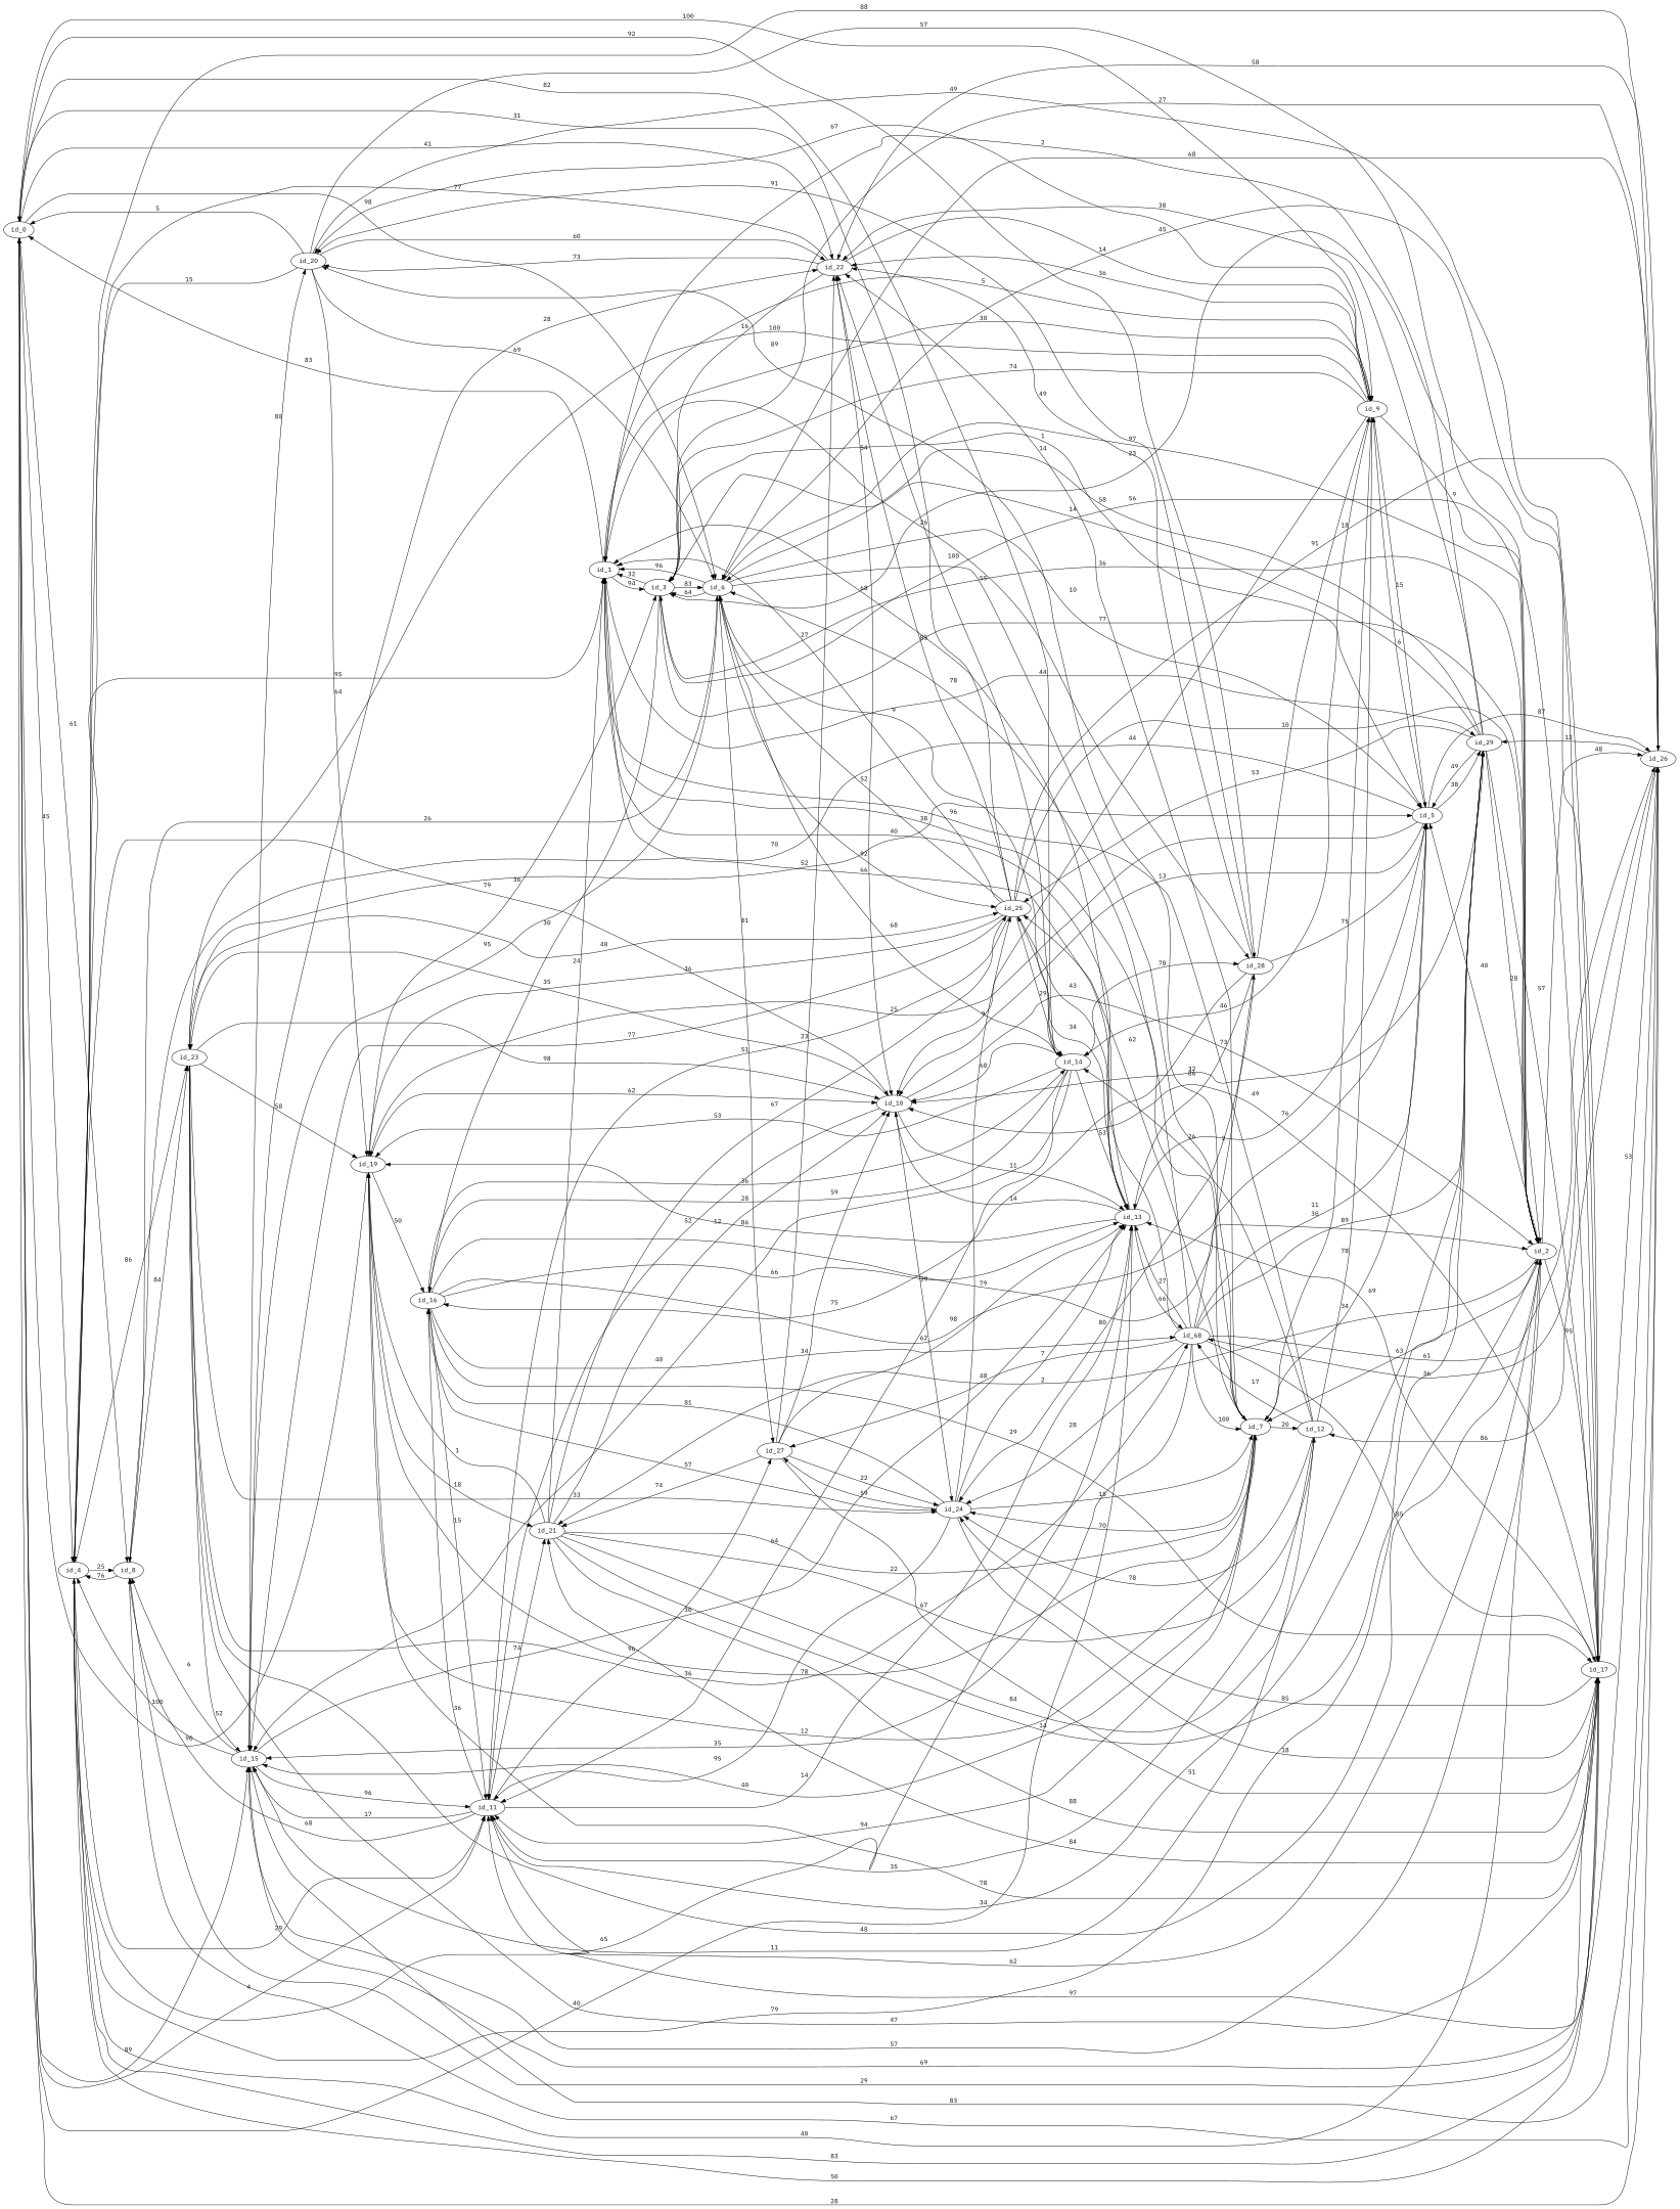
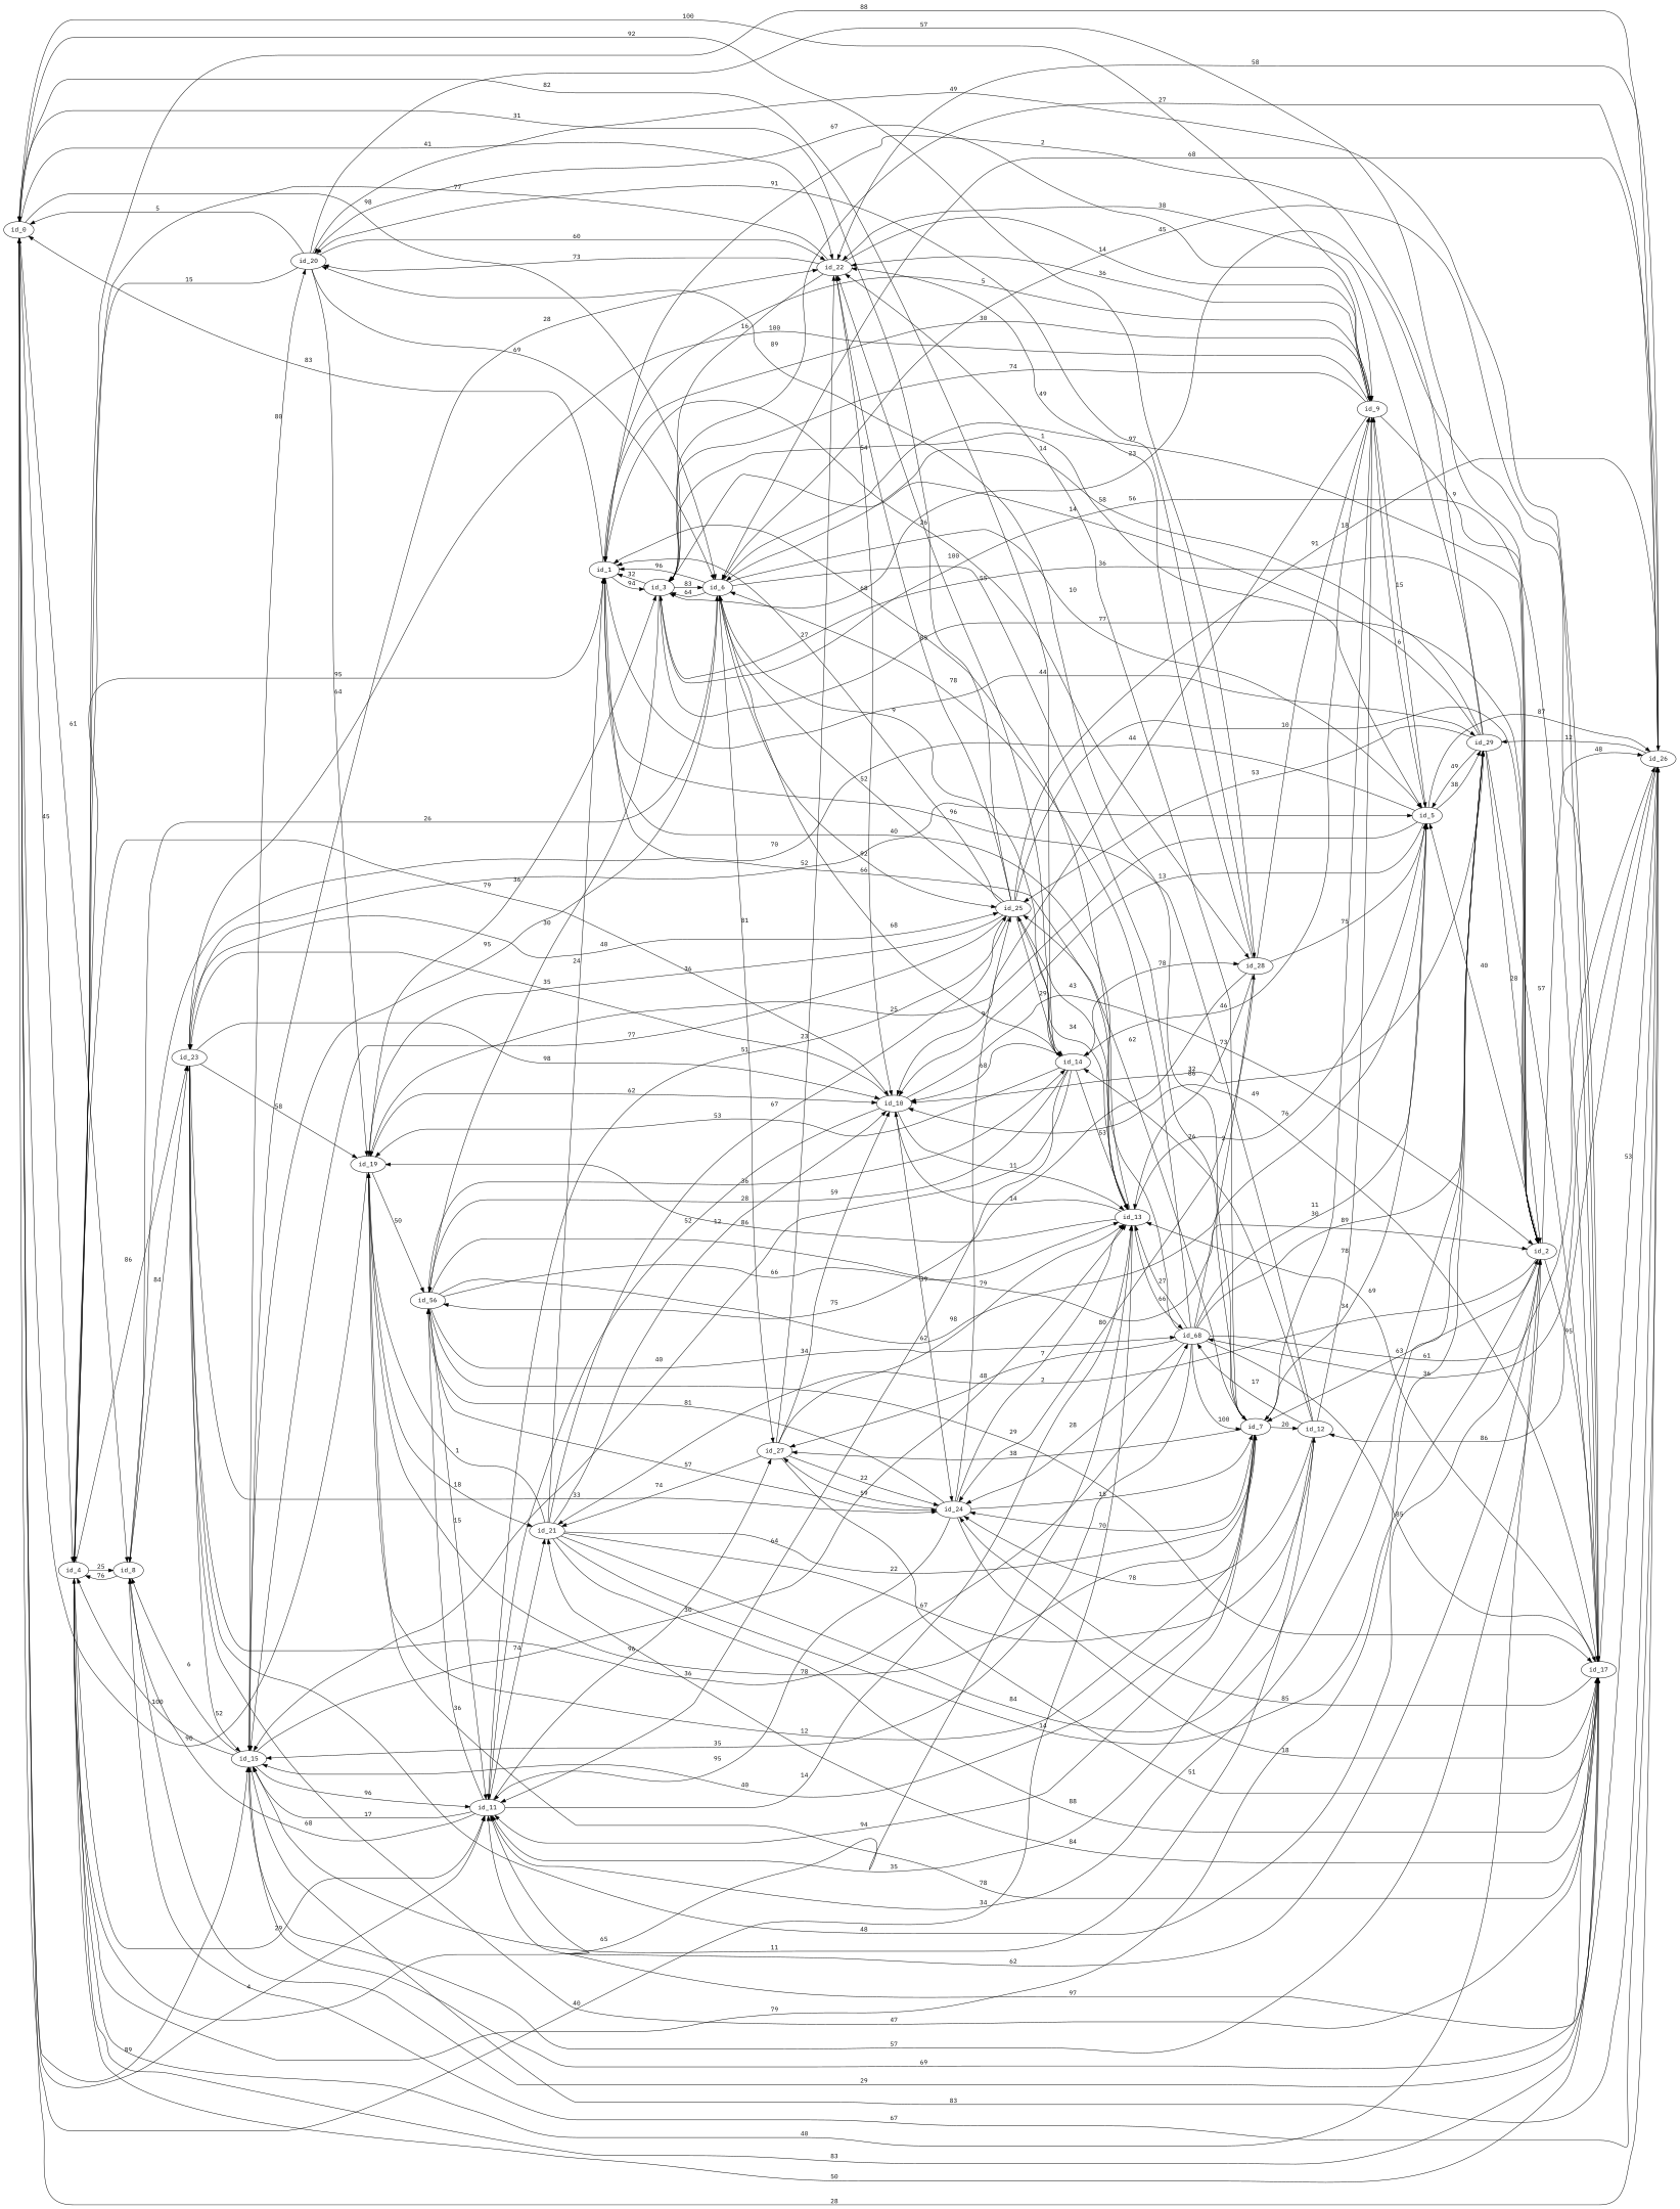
  digraph {
    fontname="IBM Plex Mono"
    rankdir=LR
    node [fontname="IBM Plex Mono"]
    edge [fontname="IBM Plex Mono"]
    id_0
    id_4
    id_6
    id_8
    id_9
    id_11
    id_15
    id_22
    id_26
    id_28
    id_1
    id_13
    id_29
    id_2
    id_17
    id_10
    id_23
    id_3
    id_5
    id_7
    id_14
    id_25
    id_27
    id_20
    id_21
-   id_16
+   id_16 [label=id_56]
    id_12
    n28 [label=id_68]
    id_24
    id_19
    id_0 -> id_4 [label=45]
    id_0 -> id_6 [label=98]
    id_0 -> id_8 [label=61]
    id_0 -> id_9 [label=100]
    id_0 -> id_11 [label=4]
    id_0 -> id_15 [label=89]
    id_0 -> id_22 [label=41]
    id_0 -> id_26 [label=28]
    id_0 -> id_28 [label=92]
    id_4 -> id_8 [label=25]
    id_4 -> id_11 [label=29]
    id_4 -> id_1 [label=95]
    id_4 -> id_13 [label=65]
    id_4 -> id_29 [label=79]
    id_4 -> id_2 [label=40]
    id_4 -> id_17 [label=83]
    id_4 -> id_10 [label=79]
    id_4 -> id_23 [label=86]
    id_6 -> id_15 [label=95]
    id_6 -> id_1 [label=96]
    id_6 -> id_2 [label=97]
    id_6 -> id_3 [label=64]
    id_6 -> id_5 [label=10]
    id_6 -> id_7 [label=55]
    id_6 -> id_14 [label=68]
    id_6 -> id_25 [label=92]
    id_6 -> id_27 [label=81]
    id_8 -> id_4 [label=76]
    id_8 -> id_6 [label=26]
    id_8 -> id_26 [label=67]
    id_8 -> id_23 [label=84]
    id_9 -> id_22 [label=36]
    id_9 -> id_1 [label=30]
    id_9 -> id_2 [label=9]
    id_9 -> id_10 [label=44]
    id_9 -> id_23 [label=100]
    id_9 -> id_3 [label=74]
    id_9 -> id_5 [label=15]
    id_9 -> id_7 [label=30]
    id_9 -> id_14 [label=46]
    id_9 -> id_20 [label=67]
    id_11 -> id_8 [label=68]
    id_11 -> id_15 [label=17]
    id_11 -> id_13 [label=14]
    id_11 -> id_27 [label=96]
    id_11 -> id_21 [label=74]
    id_11 -> id_16 [label=36]
    id_15 -> id_4 [label=100]
    id_15 -> id_8 [label=6]
    id_15 -> id_11 [label=96]
    id_15 -> id_22 [label=28]
    id_15 -> id_26 [label=83]
    id_15 -> id_13 [label=30]
    id_15 -> id_20 [label=80]
    id_22 -> id_4 [label=77]
    id_22 -> id_9 [label=14]
    id_22 -> id_10 [label=54]
    id_22 -> id_3 [label=16]
    id_22 -> id_20 [label=73]
    id_26 -> id_4 [label=88]
    id_26 -> id_6 [label=68]
    id_26 -> id_11 [label=97]
    id_26 -> id_22 [label=58]
    id_26 -> id_29 [label=12]
    id_26 -> id_3 [label=27]
    id_26 -> id_12 [label=86]
    id_26 -> n28 [label=36]
    id_28 -> id_9 [label=91]
    id_28 -> id_22 [label=49]
    id_28 -> id_13 [label=86]
    id_28 -> id_5 [label=75]
    id_28 -> id_20 [label=91]
    id_28 -> id_16 [label=75]
    id_28 -> id_24 [label=80]
    id_1 -> id_0 [label=83]
    id_1 -> id_9 [label=5]
    id_1 -> id_28 [label=26]
    id_1 -> id_13 [label=66]
    id_1 -> id_29 [label=44]
    id_1 -> id_3 [label=94]
    id_13 -> id_0 [label=40]
    id_13 -> id_1 [label=68]
    id_13 -> id_10 [label=14]
    id_13 -> id_5 [label=76]
    id_13 -> id_25 [label=34]
    id_13 -> n28 [label=66]
    id_13 -> id_19 [label=86]
    id_29 -> id_6 [label=58]
    id_29 -> id_11 [label=34]
    id_29 -> id_22 [label=38]
    id_29 -> id_1 [label=2]
    id_29 -> id_2 [label=28]
    id_29 -> id_17 [label=57]
    id_29 -> id_10 [label=32]
    id_29 -> id_3 [label=14]
    id_29 -> id_5 [label=49]
    id_29 -> id_25 [label=53]
    id_2 -> id_11 [label=62]
    id_2 -> id_15 [label=57]
    id_2 -> id_26 [label=48]
    id_2 -> id_17 [label=95]
    id_2 -> id_3 [label=36]
    id_2 -> id_5 [label=40]
    id_2 -> id_7 [label=63]
    id_2 -> id_21 [label=2]
    id_17 -> id_4 [label=50]
    id_17 -> id_6 [label=45]
    id_17 -> id_8 [label=29]
    id_17 -> id_15 [label=69]
    id_17 -> id_26 [label=53]
    id_17 -> id_13 [label=69]
    id_17 -> id_10 [label=49]
    id_17 -> id_3 [label=23]
    id_17 -> id_21 [label=84]
    id_17 -> id_24 [label=85]
    id_10 -> id_11 [label=52]
    id_10 -> id_13 [label=11]
    id_10 -> id_2 [label=73]
    id_10 -> id_23 [label=35]
    id_10 -> id_24 [label=39]
    id_23 -> id_15 [label=52]
    id_23 -> id_2 [label=48]
    id_23 -> id_17 [label=47]
    id_23 -> id_10 [label=98]
    id_23 -> id_5 [label=52]
    id_23 -> id_25 [label=40]
    id_23 -> n28 [label=36]
    id_23 -> id_24 [label=33]
    id_23 -> id_19 [label=58]
    id_3 -> id_6 [label=83]
    id_3 -> id_1 [label=32]
    id_3 -> id_2 [label=77]
    id_3 -> id_17 [label=56]
    id_3 -> id_5 [label=1]
    id_3 -> id_16 [label=30]
    id_5 -> id_8 [label=70]
    id_5 -> id_9 [label=6]
    id_5 -> id_26 [label=87]
    id_5 -> id_29 [label=38]
    id_5 -> id_10 [label=13]
    id_5 -> id_19 [label=25]
    id_7 -> id_11 [label=94]
    id_7 -> id_15 [label=40]
    id_7 -> id_22 [label=14]
-   id_7 -> id_1 [label=38]
+   id_7 -> id_27 [label=38]
    id_7 -> id_5 [label=34]
    id_7 -> id_25 [label=62]
    id_7 -> id_20 [label=89]
    id_7 -> id_12 [label=20]
    id_7 -> id_24 [label=70]
    id_7 -> id_19 [label=12]
    id_14 -> id_0 [label=82]
    id_14 -> id_6 [label=9]
    id_14 -> id_11 [label=64]
    id_14 -> id_15 [label=40]
    id_14 -> id_22 [label=100]
    id_14 -> id_28 [label=78]
    id_14 -> id_13 [label=53]
    id_14 -> id_10 [label=68]
    id_14 -> id_16 [label=28]
    id_14 -> id_19 [label=53]
    id_25 -> id_0 [label=31]
    id_25 -> id_6 [label=52]
    id_25 -> id_11 [label=51]
    id_25 -> id_15 [label=77]
    id_25 -> id_22 [label=85]
    id_25 -> id_26 [label=18]
    id_25 -> id_1 [label=27]
    id_25 -> id_13 [label=43]
    id_25 -> id_2 [label=10]
    id_25 -> id_14 [label=29]
    id_25 -> id_19 [label=36]
    id_27 -> id_22 [label=23]
    id_27 -> id_13 [label=98]
    id_27 -> id_17 [label=51]
    id_27 -> id_10 [label=59]
    id_27 -> id_21 [label=74]
    id_27 -> id_24 [label=22]
    id_20 -> id_0 [label=5]
    id_20 -> id_4 [label=15]
    id_20 -> id_6 [label=69]
    id_20 -> id_22 [label=60]
    id_20 -> id_2 [label=57]
    id_20 -> id_17 [label=49]
    id_20 -> id_19 [label=64]
    id_21 -> id_1 [label=24]
    id_21 -> id_29 [label=84]
    id_21 -> id_2 [label=14]
    id_21 -> id_17 [label=88]
    id_21 -> id_10 [label=12]
    id_21 -> id_7 [label=22]
    id_21 -> id_25 [label=67]
    id_21 -> id_12 [label=67]
    id_21 -> id_19 [label=1]
    id_16 -> id_11 [label=15]
    id_16 -> id_13 [label=66]
    id_16 -> id_2 [label=79]
    id_16 -> id_17 [label=29]
    id_16 -> id_5 [label=62]
    id_16 -> id_14 [label=36]
    id_16 -> n28 [label=34]
    id_16 -> id_24 [label=57]
    id_12 -> id_9 [label=78]
    id_12 -> id_11 [label=35]
    id_12 -> id_15 [label=11]
    id_12 -> id_1 [label=96]
    id_12 -> id_14 [label=26]
    id_12 -> n28 [label=17]
    id_12 -> id_24 [label=78]
    n28 -> id_6 [label=78]
    n28 -> id_15 [label=35]
    n28 -> id_26 [label=61]
    n28 -> id_28 [label=2]
    n28 -> id_1 [label=40]
    n28 -> id_13 [label=27]
    n28 -> id_29 [label=89]
    n28 -> id_17 [label=85]
    n28 -> id_5 [label=11]
    n28 -> id_7 [label=100]
    n28 -> id_27 [label=48]
    n28 -> id_24 [label=28]
    id_24 -> id_11 [label=95]
    id_24 -> id_13 [label=7]
    id_24 -> id_17 [label=18]
    id_24 -> id_7 [label=15]
    id_24 -> id_25 [label=9]
    id_24 -> id_27 [label=59]
    id_24 -> id_16 [label=81]
    id_19 -> id_0 [label=90]
    id_19 -> id_17 [label=78]
    id_19 -> id_10 [label=62]
    id_19 -> id_3 [label=36]
    id_19 -> id_7 [label=78]
    id_19 -> id_21 [label=18]
    id_19 -> id_16 [label=50]
  }
